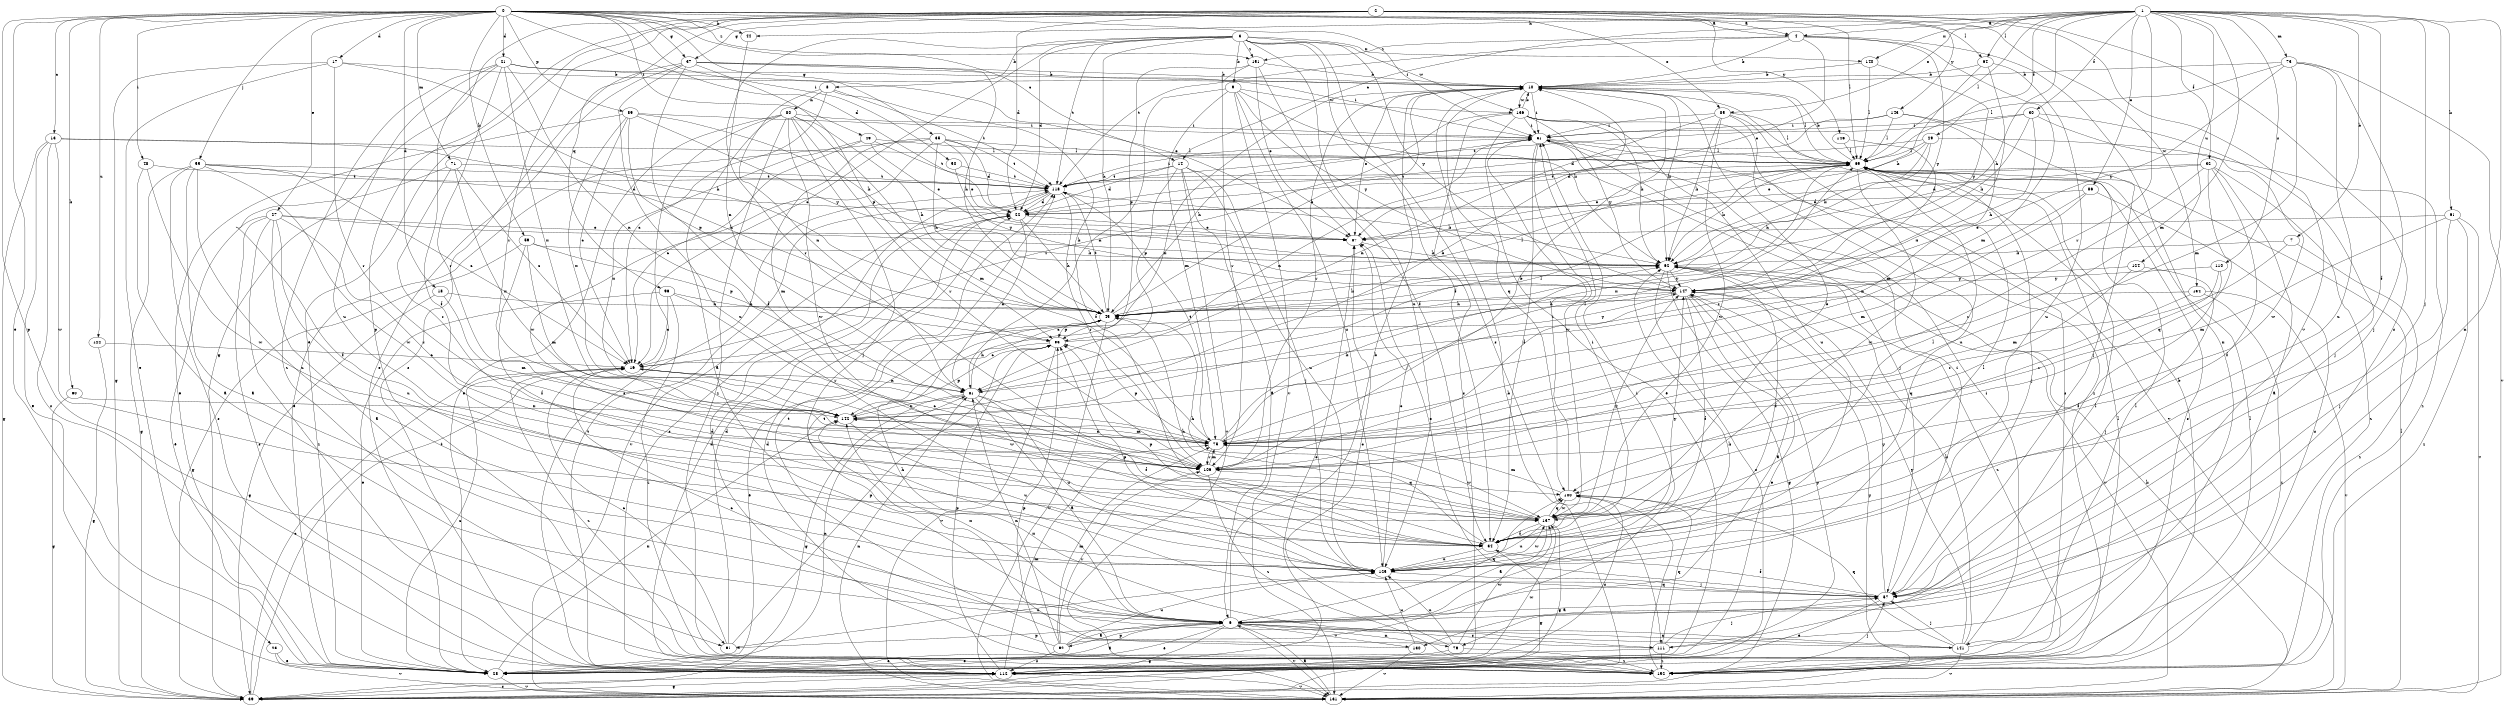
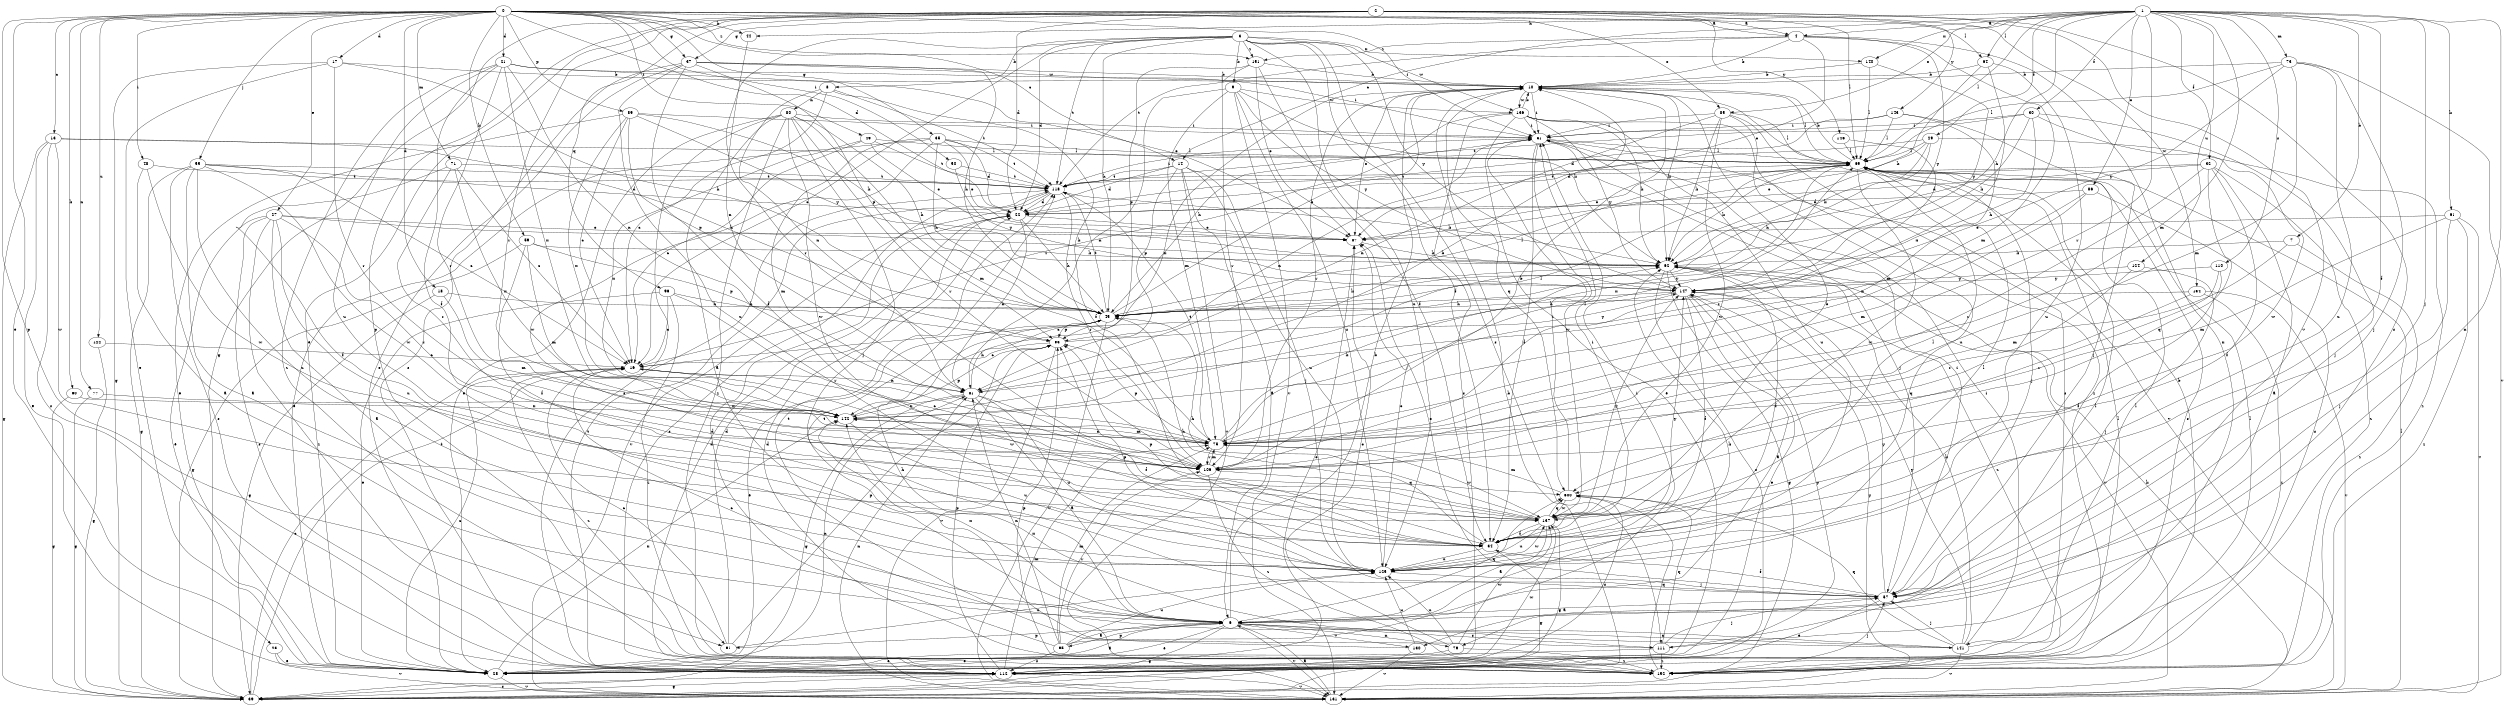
  strict digraph {
    0
    4
    13
    14
    17
    18
    21
    22
    23
    27
    35
    37
    44
    48
    49
    50
    51
    55
    59
    60
    64
    71
+   77
    85
    89
    91
    122
    151
    75
    118
    147
    10
    87
    141
    45
    69
    28
    39
    112
    137
    57
    125
    n43 [label=6]
    131
    93
    106
    34
    142
    152
    81
    62
    16
    1
    7
    29
    30
    32
    61
    73
    79
    86
    110
    124
    140
-   100
+   100 [label=600]
    2
    96
    111
    130
    134
    143
    146
    3
    8
    9
    136
    80
-   92
+   92 [label=95]
    0 -> 4 [label=a]
    0 -> 13 [label=c]
    0 -> 14 [label=c]
    0 -> 17 [label=d]
    0 -> 18 [label=d]
    0 -> 21 [label=d]
    0 -> 22 [label=d]
    0 -> 23 [label=e]
    0 -> 27 [label=e]
    0 -> 35 [label=g]
    0 -> 37 [label=g]
    0 -> 44 [label=h]
    0 -> 48 [label=i]
    0 -> 49 [label=i]
    0 -> 50 [label=i]
    0 -> 51 [label=i]
    0 -> 55 [label=j]
    0 -> 59 [label=k]
    0 -> 60 [label=k]
    0 -> 64 [label=l]
    0 -> 71 [label=m]
+   0 -> 77 [label=n]
    0 -> 85 [label=o]
    0 -> 89 [label=p]
    0 -> 91 [label=p]
    0 -> 122 [label=u]
    0 -> 151 [label=z]
    4 -> 151 [label=z]
    4 -> 75 [label=m]
    4 -> 118 [label=t]
    4 -> 147 [label=y]
    4 -> 10 [label=b]
    4 -> 87 [label=o]
    4 -> 141 [label=x]
    13 -> 45 [label=h]
    13 -> 69 [label=l]
    13 -> 28 [label=e]
    13 -> 39 [label=g]
    13 -> 112 [label=s]
    13 -> 137 [label=w]
    14 -> 22 [label=d]
    14 -> 118 [label=t]
    14 -> 57 [label=j]
    14 -> 125 [label=u]
    14 -> n43 [label=a]
    14 -> 131 [label=v]
    14 -> 93 [label=p]
    17 -> 10 [label=b]
    17 -> 45 [label=h]
    17 -> 28 [label=e]
    17 -> 39 [label=g]
    17 -> 106 [label=r]
    18 -> 75 [label=m]
    18 -> 45 [label=h]
    18 -> 39 [label=g]
-   21 -> 10 [label=b]
+   21 -> 10 [label=w]
    21 -> 87 [label=o]
    21 -> 125 [label=u]
    21 -> 106 [label=r]
    21 -> 34 [label=f]
    21 -> 142 [label=x]
    21 -> 152 [label=z]
    21 -> 81 [label=n]
    22 -> 87 [label=o]
    22 -> 45 [label=h]
    22 -> 81 [label=n]
    23 -> 28 [label=e]
    23 -> 131 [label=v]
    27 -> 87 [label=o]
    27 -> 28 [label=e]
    27 -> 112 [label=s]
    27 -> 125 [label=u]
    27 -> n43 [label=a]
    27 -> 106 [label=r]
    27 -> 152 [label=z]
    27 -> 62 [label=k]
    35 -> 22 [label=d]
    35 -> 75 [label=m]
    35 -> 118 [label=t]
    35 -> 87 [label=o]
    35 -> 45 [label=h]
    35 -> 69 [label=l]
    35 -> 28 [label=e]
    35 -> 137 [label=w]
    37 -> 51 [label=i]
    37 -> 10 [label=b]
    37 -> 45 [label=h]
    37 -> 28 [label=e]
    37 -> 112 [label=s]
    37 -> 125 [label=u]
    37 -> 93 [label=p]
    37 -> 34 [label=f]
    44 -> 81 [label=n]
    48 -> 118 [label=t]
    48 -> 137 [label=w]
    48 -> n43 [label=a]
    49 -> 118 [label=t]
    49 -> 87 [label=o]
    49 -> 69 [label=l]
    49 -> 142 [label=x]
    49 -> 16 [label=c]
    50 -> 118 [label=t]
    50 -> 147 [label=y]
    51 -> 69 [label=l]
    51 -> 137 [label=w]
    51 -> 57 [label=j]
    51 -> 131 [label=v]
    51 -> 34 [label=f]
    51 -> 81 [label=n]
    55 -> 22 [label=d]
    55 -> 118 [label=t]
    55 -> 39 [label=g]
    55 -> 112 [label=s]
    55 -> 137 [label=w]
    55 -> 125 [label=u]
    55 -> n43 [label=a]
    55 -> 16 [label=c]
    59 -> 75 [label=m]
    59 -> 39 [label=g]
    59 -> 93 [label=p]
    59 -> 34 [label=f]
    59 -> 62 [label=k]
    60 -> 39 [label=g]
    60 -> 142 [label=x]
    64 -> 10 [label=b]
    64 -> 125 [label=u]
    64 -> 142 [label=x]
    64 -> 62 [label=k]
    71 -> 118 [label=t]
    71 -> 106 [label=r]
    71 -> 34 [label=f]
    71 -> 142 [label=x]
    71 -> 16 [label=c]
+   77 -> 39 [label=g]
+   77 -> 142 [label=x]
    85 -> 51 [label=i]
    85 -> 69 [label=l]
    85 -> 112 [label=s]
    85 -> 137 [label=w]
    85 -> 125 [label=u]
    85 -> 81 [label=n]
    85 -> 62 [label=k]
    89 -> 51 [label=i]
    89 -> 147 [label=y]
    89 -> 28 [label=e]
    89 -> 93 [label=p]
    89 -> 142 [label=x]
    89 -> 62 [label=k]
    89 -> 16 [label=c]
    91 -> 22 [label=d]
    91 -> 125 [label=u]
    91 -> 93 [label=p]
    91 -> 16 [label=c]
    122 -> 39 [label=g]
    122 -> 16 [label=c]
    151 -> 10 [label=b]
    151 -> 87 [label=o]
    151 -> 93 [label=p]
    151 -> 106 [label=r]
    151 -> 34 [label=f]
    75 -> 118 [label=t]
    75 -> 69 [label=l]
    75 -> 137 [label=w]
    75 -> 93 [label=p]
    75 -> 106 [label=r]
    75 -> 142 [label=x]
    75 -> 62 [label=k]
    75 -> 16 [label=c]
    118 -> 22 [label=d]
    118 -> 51 [label=i]
    118 -> 112 [label=s]
    118 -> 131 [label=v]
    118 -> 106 [label=r]
    118 -> 62 [label=k]
    147 -> 45 [label=h]
    147 -> 28 [label=e]
    147 -> n43 [label=a]
    147 -> 34 [label=f]
    147 -> 16 [label=c]
    10 -> 51 [label=i]
    10 -> 87 [label=o]
    10 -> 69 [label=l]
    10 -> 106 [label=r]
    10 -> 142 [label=x]
    10 -> 62 [label=k]
    10 -> 100 [label=q]
    10 -> 136 [label=w]
    87 -> 62 [label=k]
    141 -> 51 [label=i]
    141 -> 147 [label=y]
    141 -> 69 [label=l]
    141 -> 57 [label=j]
    141 -> 131 [label=v]
    141 -> 142 [label=x]
    141 -> 62 [label=k]
    141 -> 16 [label=c]
    141 -> 100 [label=q]
    45 -> 118 [label=t]
    45 -> 10 [label=b]
    45 -> 69 [label=l]
    45 -> 28 [label=e]
    45 -> 131 [label=v]
    45 -> 93 [label=p]
    45 -> 62 [label=k]
    69 -> 118 [label=t]
    69 -> 10 [label=b]
    69 -> 87 [label=o]
    69 -> 112 [label=s]
    69 -> 137 [label=w]
    69 -> 57 [label=j]
    69 -> 142 [label=x]
    69 -> 62 [label=k]
    28 -> 147 [label=y]
    28 -> n43 [label=a]
    28 -> 131 [label=v]
    28 -> 142 [label=x]
    28 -> 81 [label=n]
    28 -> 16 [label=c]
    39 -> 118 [label=t]
    39 -> 147 [label=y]
    39 -> 10 [label=b]
    39 -> 112 [label=s]
    39 -> 16 [label=c]
    112 -> 22 [label=d]
    112 -> 75 [label=m]
    112 -> 118 [label=t]
    112 -> 87 [label=o]
    112 -> 69 [label=l]
    112 -> 39 [label=g]
    112 -> 137 [label=w]
    112 -> 131 [label=v]
    112 -> 93 [label=p]
    137 -> 147 [label=y]
    137 -> 10 [label=b]
    137 -> 45 [label=h]
    137 -> 69 [label=l]
    137 -> 39 [label=g]
    137 -> 125 [label=u]
    137 -> n43 [label=a]
    137 -> 34 [label=f]
    137 -> 100 [label=q]
    57 -> 51 [label=i]
    57 -> 147 [label=y]
    57 -> 87 [label=o]
    57 -> 28 [label=e]
    57 -> n43 [label=a]
    57 -> 34 [label=f]
    125 -> 87 [label=o]
    125 -> 69 [label=l]
    125 -> 137 [label=w]
    125 -> 57 [label=j]
    125 -> 93 [label=p]
    n43 -> 91 [label=p]
    n43 -> 10 [label=b]
    n43 -> 141 [label=x]
    n43 -> 45 [label=h]
    n43 -> 28 [label=e]
    n43 -> 39 [label=g]
    n43 -> 131 [label=v]
    n43 -> 142 [label=x]
    n43 -> 62 [label=k]
    n43 -> 79 [label=n]
    n43 -> 100 [label=q]
    n43 -> 111 [label=s]
    n43 -> 130 [label=v]
    n43 -> 92 [label=p]
    131 -> 69 [label=l]
    131 -> n43 [label=a]
    131 -> 81 [label=n]
    131 -> 62 [label=k]
    93 -> 147 [label=y]
    93 -> 131 [label=v]
    93 -> 16 [label=c]
    106 -> 75 [label=m]
    106 -> 10 [label=b]
    106 -> 152 [label=z]
    106 -> 100 [label=q]
    34 -> 51 [label=i]
    34 -> 147 [label=y]
    34 -> 45 [label=h]
    34 -> 39 [label=g]
    34 -> 125 [label=u]
    34 -> 93 [label=p]
    142 -> 75 [label=m]
    142 -> 10 [label=b]
    142 -> 125 [label=u]
    142 -> 93 [label=p]
    152 -> 22 [label=d]
    152 -> 10 [label=b]
    152 -> 69 [label=l]
    152 -> 57 [label=j]
    152 -> 93 [label=p]
    152 -> 100 [label=q]
    81 -> 45 [label=h]
    81 -> 69 [label=l]
    81 -> 39 [label=g]
    81 -> 125 [label=u]
    81 -> n43 [label=a]
    81 -> 34 [label=f]
    81 -> 142 [label=x]
    62 -> 147 [label=y]
    62 -> 39 [label=g]
    62 -> 112 [label=s]
    62 -> 131 [label=v]
    62 -> 34 [label=f]
    62 -> 152 [label=z]
    16 -> 51 [label=i]
    16 -> 137 [label=w]
    16 -> 152 [label=z]
    16 -> 81 [label=n]
    1 -> 4 [label=a]
    1 -> 14 [label=c]
    1 -> 44 [label=h]
    1 -> 64 [label=l]
    1 -> 85 [label=o]
    1 -> 75 [label=m]
    1 -> 45 [label=h]
    1 -> 69 [label=l]
    1 -> 57 [label=j]
    1 -> 106 [label=r]
    1 -> 34 [label=f]
    1 -> 7 [label=b]
    1 -> 29 [label=f]
    1 -> 30 [label=f]
    1 -> 32 [label=f]
    1 -> 61 [label=k]
    1 -> 73 [label=m]
    1 -> 79 [label=n]
    1 -> 86 [label=o]
    1 -> 110 [label=s]
    1 -> 124 [label=u]
    1 -> 140 [label=x]
    7 -> 75 [label=m]
    7 -> 152 [label=z]
    7 -> 62 [label=k]
    29 -> 22 [label=d]
    29 -> 87 [label=o]
    29 -> 45 [label=h]
    29 -> 69 [label=l]
    29 -> 152 [label=z]
    29 -> 62 [label=k]
    30 -> 51 [label=i]
    30 -> 118 [label=t]
    30 -> 45 [label=h]
    30 -> 137 [label=w]
    30 -> 57 [label=j]
    30 -> 62 [label=k]
    32 -> 22 [label=d]
    32 -> 118 [label=t]
    32 -> n43 [label=a]
    32 -> 106 [label=r]
    32 -> 34 [label=f]
    32 -> 152 [label=z]
    32 -> 100 [label=q]
    61 -> 75 [label=m]
    61 -> 87 [label=o]
    61 -> 57 [label=j]
    61 -> 131 [label=v]
    61 -> 152 [label=z]
    73 -> 75 [label=m]
    73 -> 147 [label=y]
    73 -> 10 [label=b]
    73 -> 69 [label=l]
    73 -> 57 [label=j]
    73 -> 125 [label=u]
    73 -> 131 [label=v]
    79 -> 87 [label=o]
    79 -> 28 [label=e]
    79 -> 137 [label=w]
    79 -> 125 [label=u]
    79 -> 152 [label=z]
    86 -> 22 [label=d]
    86 -> 75 [label=m]
    86 -> 112 [label=s]
    86 -> 81 [label=n]
    110 -> 147 [label=y]
    110 -> 106 [label=r]
    110 -> 34 [label=f]
    124 -> 147 [label=y]
    124 -> 57 [label=j]
    124 -> 106 [label=r]
    140 -> 147 [label=y]
    140 -> 10 [label=b]
    140 -> 69 [label=l]
    100 -> 51 [label=i]
    100 -> 75 [label=m]
    100 -> 112 [label=s]
    100 -> 137 [label=w]
    2 -> 4 [label=a]
    2 -> 22 [label=d]
    2 -> 37 [label=g]
    2 -> 91 [label=p]
    2 -> 69 [label=l]
    2 -> 28 [label=e]
    2 -> 39 [label=g]
    2 -> 106 [label=r]
    2 -> 96 [label=q]
    2 -> 111 [label=s]
    2 -> 130 [label=v]
    2 -> 134 [label=w]
    2 -> 143 [label=y]
    2 -> 146 [label=y]
    96 -> 45 [label=h]
    96 -> 28 [label=e]
    96 -> 106 [label=r]
    96 -> 152 [label=z]
    96 -> 16 [label=c]
    111 -> 118 [label=t]
    111 -> 69 [label=l]
    111 -> 28 [label=e]
    111 -> 57 [label=j]
    111 -> 152 [label=z]
    111 -> 100 [label=q]
    130 -> 118 [label=t]
    130 -> 125 [label=u]
    130 -> 131 [label=v]
    134 -> 45 [label=h]
    134 -> 131 [label=v]
    134 -> 152 [label=z]
    134 -> 100 [label=q]
    143 -> 22 [label=d]
    143 -> 51 [label=i]
    143 -> 75 [label=m]
    143 -> 69 [label=l]
    143 -> 57 [label=j]
    146 -> 69 [label=l]
    146 -> 106 [label=r]
    3 -> 22 [label=d]
    3 -> 151 [label=z]
    3 -> 118 [label=t]
    3 -> 147 [label=y]
    3 -> 45 [label=h]
    3 -> 125 [label=u]
    3 -> 106 [label=r]
    3 -> 34 [label=f]
    3 -> 16 [label=c]
    3 -> 140 [label=x]
    3 -> 111 [label=s]
    3 -> 8 [label=b]
    3 -> 9 [label=b]
    3 -> 136 [label=w]
    8 -> 118 [label=t]
    8 -> 34 [label=f]
    8 -> 81 [label=n]
    8 -> 16 [label=c]
    8 -> 80 [label=n]
    9 -> 75 [label=m]
    9 -> 147 [label=y]
    9 -> 125 [label=u]
    9 -> 131 [label=v]
    9 -> 81 [label=n]
    9 -> 62 [label=k]
    9 -> 136 [label=w]
    136 -> 51 [label=i]
    136 -> 147 [label=y]
    136 -> 10 [label=b]
    136 -> 45 [label=h]
    136 -> 28 [label=e]
    136 -> 112 [label=s]
    136 -> 125 [label=u]
    136 -> 152 [label=z]
    136 -> 62 [label=k]
    80 -> 51 [label=i]
    80 -> 75 [label=m]
    80 -> 45 [label=h]
    80 -> 28 [label=e]
    80 -> 112 [label=s]
    80 -> 137 [label=w]
    80 -> 57 [label=j]
    80 -> n43 [label=a]
    80 -> 106 [label=r]
    80 -> 152 [label=z]
    92 -> 22 [label=d]
    92 -> 51 [label=i]
    92 -> 75 [label=m]
    92 -> 112 [label=s]
    92 -> 125 [label=u]
    92 -> n43 [label=a]
    92 -> 106 [label=r]
    92 -> 81 [label=n]
  }
